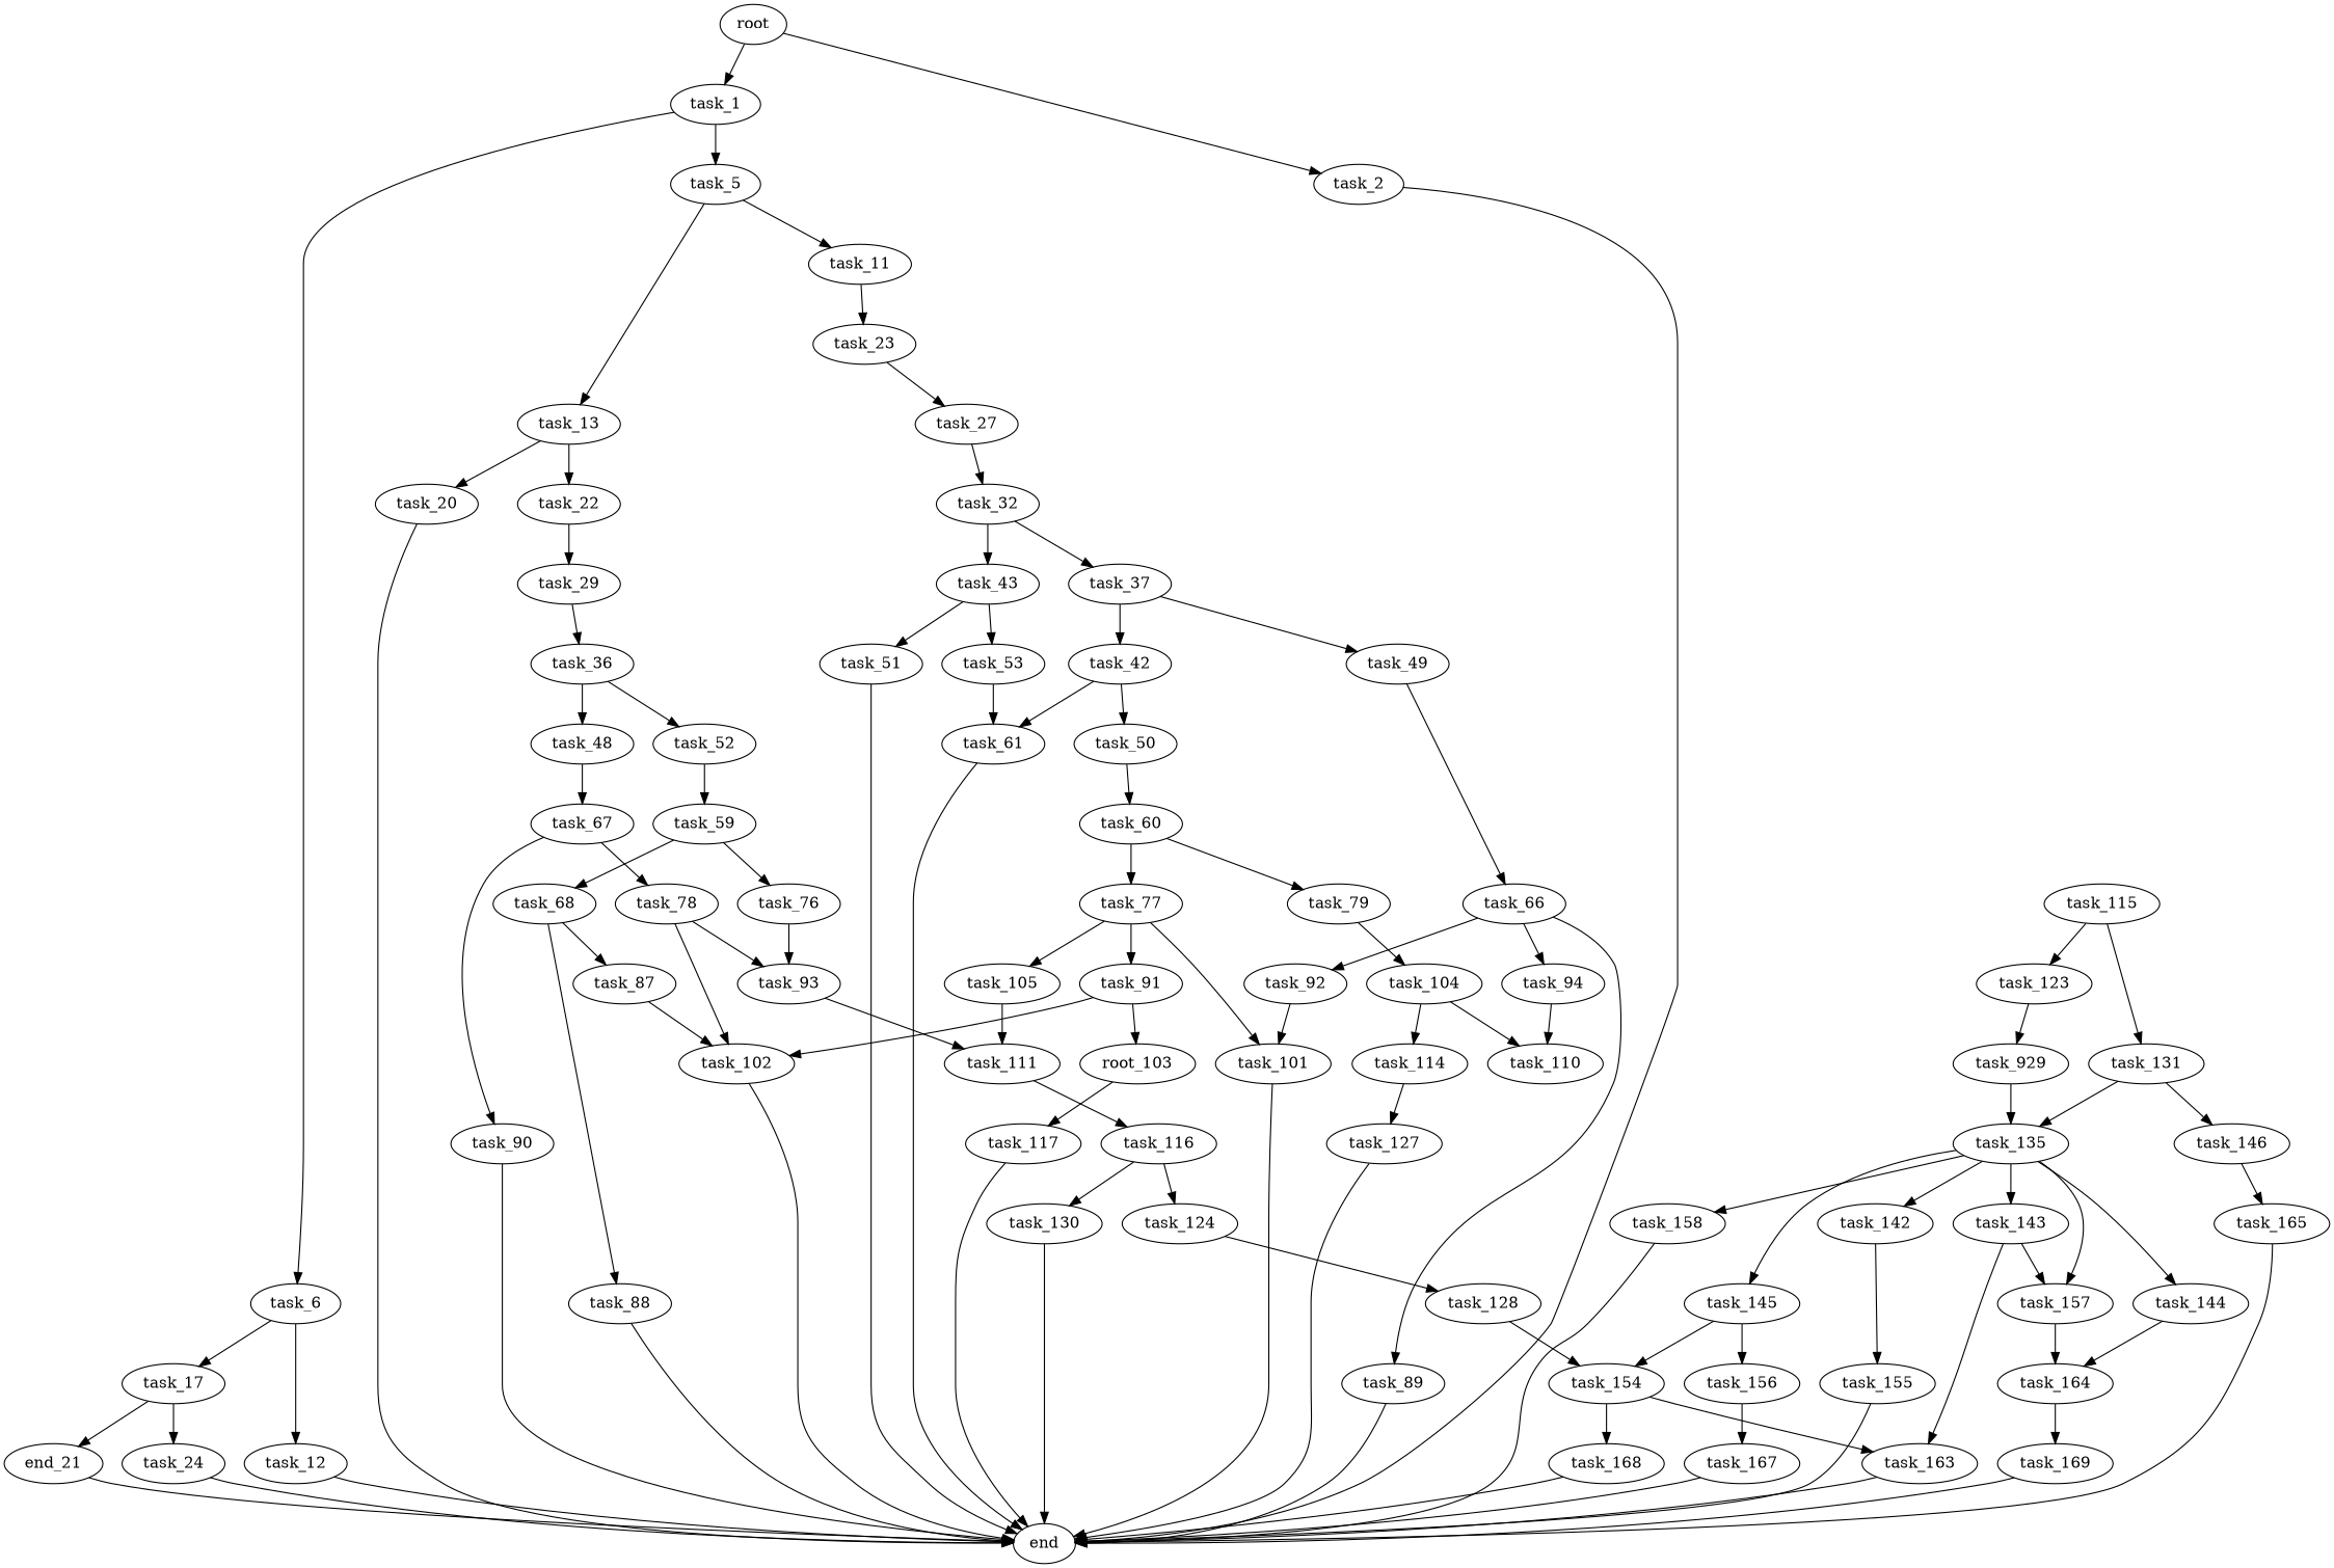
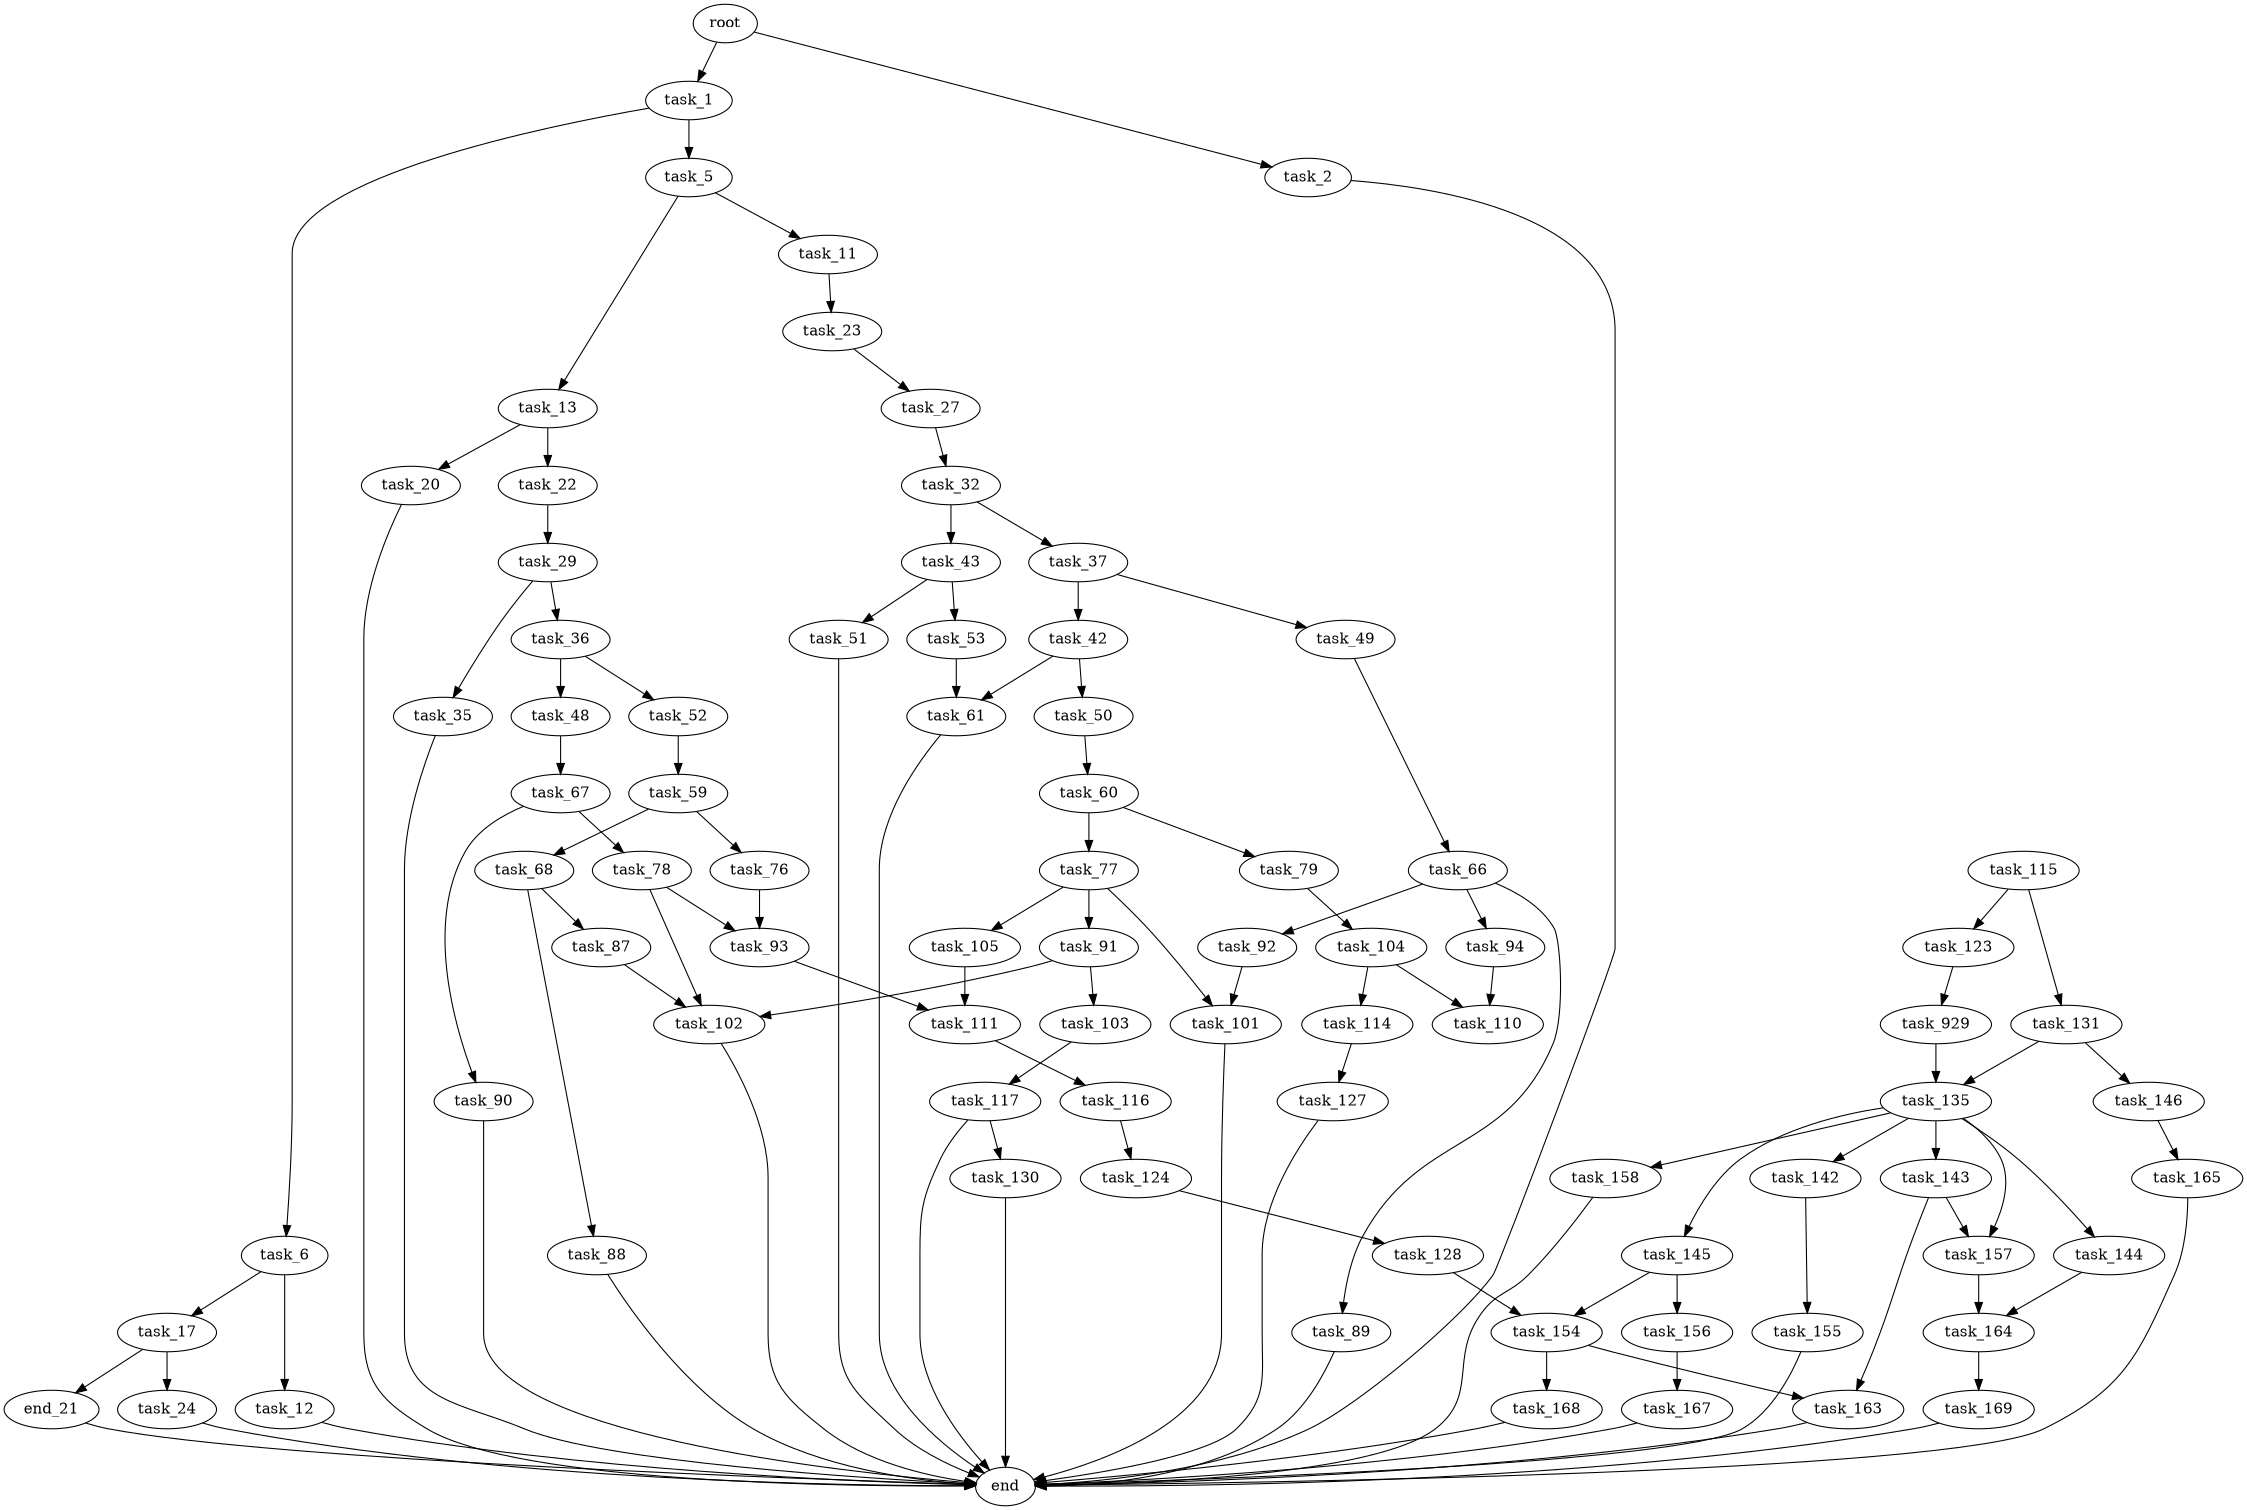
  digraph {
    fontname="DejaVu Serif"
    node [fontname="DejaVu Serif"]
    edge [fontname="DejaVu Serif"]
    root
    task_1
    task_2
    task_5
    task_6
    end
    task_11
    task_13
    task_12
    task_17
    task_23
    task_20
    task_22
    n14 [label=end_21]
    task_24
    task_27
    task_29
+   task_35
    task_36
    task_32
    task_37
    task_43
    task_48
    task_52
    task_42
    task_49
    task_51
    task_53
    task_67
    task_59
    task_50
    task_61
    task_66
    task_60
    task_78
    task_90
    task_89
    task_92
    task_94
    task_77
    task_79
    task_68
    task_76
    task_87
    task_88
    task_93
    task_91
    task_101
    task_105
    task_104
    task_110
    task_102
    task_111
-   task_103 [label=root_103]
+   task_103
    task_114
    task_117
    task_116
    task_127
    task_115
    task_123
    task_131
    task_124
    task_130
    n64 [label=task_929]
    task_135
    task_146
    task_128
    task_154
    task_142
    task_143
    task_144
    task_145
    task_157
    task_158
    task_165
    task_155
    task_163
    task_164
    task_156
    task_169
    task_168
    task_167
    root -> task_1
    root -> task_2
    task_1 -> task_5
    task_1 -> task_6
    task_2 -> end
    task_5 -> task_11
    task_5 -> task_13
    task_6 -> task_12
    task_6 -> task_17
    task_11 -> task_23
    task_13 -> task_20
    task_13 -> task_22
    task_12 -> end
    task_17 -> n14
    task_17 -> task_24
    task_23 -> task_27
    task_20 -> end
    task_22 -> task_29
    n14 -> end
    task_24 -> end
    task_27 -> task_32
+   task_29 -> task_35
    task_29 -> task_36
+   task_35 -> end
    task_36 -> task_48
    task_36 -> task_52
    task_32 -> task_37
    task_32 -> task_43
    task_37 -> task_42
    task_37 -> task_49
    task_43 -> task_51
    task_43 -> task_53
    task_48 -> task_67
    task_52 -> task_59
    task_42 -> task_50
    task_42 -> task_61
    task_49 -> task_66
    task_51 -> end
    task_53 -> task_61
    task_67 -> task_78
    task_67 -> task_90
    task_59 -> task_68
    task_59 -> task_76
    task_50 -> task_60
    task_61 -> end
    task_66 -> task_89
    task_66 -> task_92
    task_66 -> task_94
    task_60 -> task_77
    task_60 -> task_79
    task_78 -> task_93
    task_78 -> task_102
    task_90 -> end
    task_89 -> end
    task_92 -> task_101
    task_94 -> task_110
    task_77 -> task_91
    task_77 -> task_101
    task_77 -> task_105
    task_79 -> task_104
    task_68 -> task_87
    task_68 -> task_88
    task_76 -> task_93
    task_87 -> task_102
    task_88 -> end
    task_93 -> task_111
    task_91 -> task_102
    task_91 -> task_103
    task_101 -> end
    task_105 -> task_111
    task_104 -> task_110
    task_104 -> task_114
    task_102 -> end
    task_111 -> task_116
    task_103 -> task_117
    task_114 -> task_127
    task_117 -> end
    task_116 -> task_124
-   task_116 -> task_130
+   task_117 -> task_130
    task_127 -> end
    task_115 -> task_123
    task_115 -> task_131
    task_123 -> n64
    task_131 -> task_135
    task_131 -> task_146
    task_124 -> task_128
    task_130 -> end
    n64 -> task_135
    task_135 -> task_142
    task_135 -> task_143
    task_135 -> task_144
    task_135 -> task_145
    task_135 -> task_157
    task_135 -> task_158
    task_146 -> task_165
    task_128 -> task_154
    task_154 -> task_163
    task_154 -> task_168
    task_142 -> task_155
    task_143 -> task_157
    task_143 -> task_163
    task_144 -> task_164
    task_145 -> task_154
    task_145 -> task_156
    task_157 -> task_164
    task_158 -> end
    task_165 -> end
    task_155 -> end
    task_163 -> end
    task_164 -> task_169
    task_156 -> task_167
    task_169 -> end
    task_168 -> end
    task_167 -> end
  }
